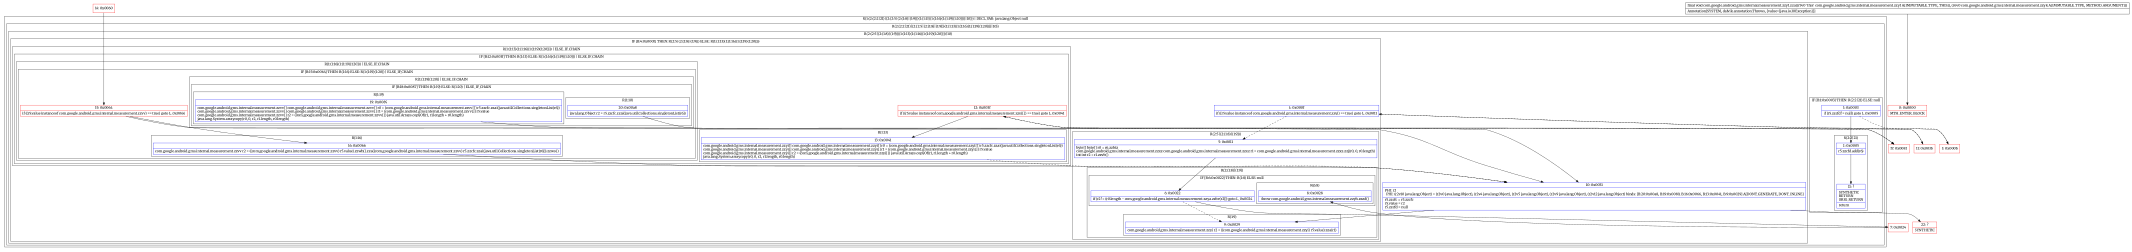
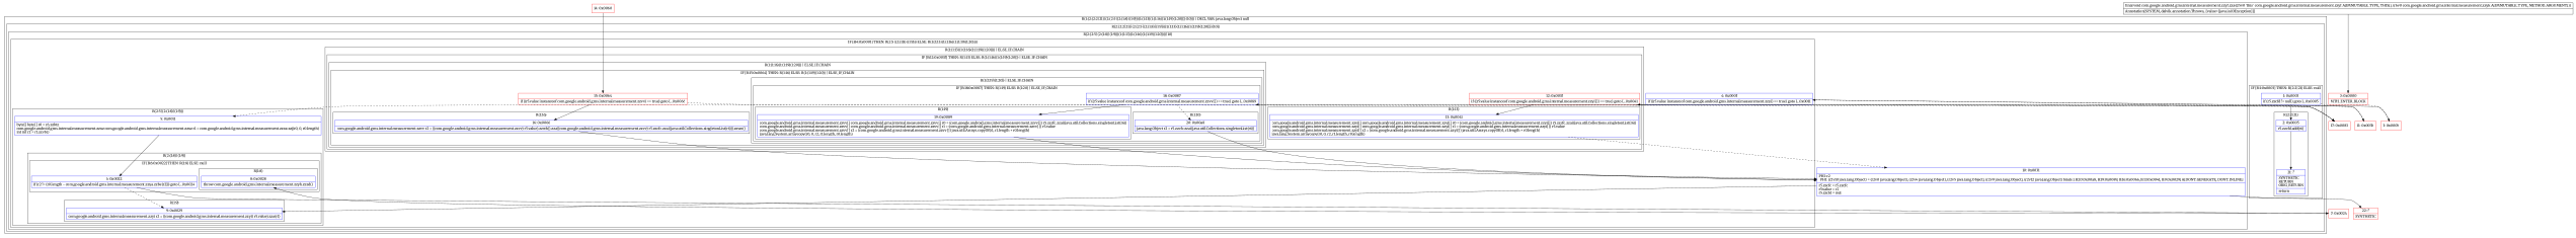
  digraph {
    fontname=Merriweather
    node [color=blue fontname=Merriweather shape=record]
    edge [fontname=Merriweather]
    n1 [label="{2\:\ 0x0005|r5.zzcfd.add(r6)\l}"]
    n2 [label="{21\:\ ?|SYNTHETIC\lRETURN\lORIG_RETURN\l|return\l}"]
    n3 [label="{1\:\ 0x0003|if (r5.zzcfd != null) goto L_0x0005\l}"]
    n4 [label="{8\:\ 0x0028|throw com.google.android.gms.internal.measurement.zzyh.zzzd()\l}"]
    n5 [label="{6\:\ 0x0022|if (r2 != (r0.length \- com.google.android.gms.internal.measurement.zzya.zzbe(r2))) goto L_0x0024\l}"]
    n6 [label="{9\:\ 0x0029|com.google.android.gms.internal.measurement.zzyi r2 = ((com.google.android.gms.internal.measurement.zzyi) r5.value).zza(r1)\l}"]
    n7 [label="{5\:\ 0x0011|byte[] byte[] r0 = r6.zzbtz\lcom.google.android.gms.internal.measurement.zzxz com.google.android.gms.internal.measurement.zzxz r1 = com.google.android.gms.internal.measurement.zzxz.zzj(r0, 0, r0.length)\lint int r2 = r1.zzvb()\l}"]
    n8 [label="{13\:\ 0x0041|com.google.android.gms.internal.measurement.zzyi[] com.google.android.gms.internal.measurement.zzyi[] r0 = (com.google.android.gms.internal.measurement.zzyi[]) r5.zzcfc.zzai(java.util.Collections.singletonList(r6))\lcom.google.android.gms.internal.measurement.zzyi[] com.google.android.gms.internal.measurement.zzyi[] r1 = (com.google.android.gms.internal.measurement.zzyi[]) r5.value\lcom.google.android.gms.internal.measurement.zzyi[] r2 = (com.google.android.gms.internal.measurement.zzyi[]) java.util.Arrays.copyOf(r1, r1.length + r0.length)\ljava.lang.System.arraycopy(r0, 0, r2, r1.length, r0.length)\l}"]
    n9 [label="{16\:\ 0x0066|com.google.android.gms.internal.measurement.zzvv r2 = ((com.google.android.gms.internal.measurement.zzvv) r5.value).zzwh().zza((com.google.android.gms.internal.measurement.zzvv) r5.zzcfc.zzai(java.util.Collections.singletonList(r6))).zzwo()\l}"]
    n10 [label="{19\:\ 0x0089|com.google.android.gms.internal.measurement.zzvv[] com.google.android.gms.internal.measurement.zzvv[] r0 = (com.google.android.gms.internal.measurement.zzvv[]) r5.zzcfc.zzai(java.util.Collections.singletonList(r6))\lcom.google.android.gms.internal.measurement.zzvv[] com.google.android.gms.internal.measurement.zzvv[] r1 = (com.google.android.gms.internal.measurement.zzvv[]) r5.value\lcom.google.android.gms.internal.measurement.zzvv[] r2 = (com.google.android.gms.internal.measurement.zzvv[]) java.util.Arrays.copyOf(r1, r1.length + r0.length)\ljava.lang.System.arraycopy(r0, 0, r2, r1.length, r0.length)\l}"]
    n11 [label="{20\:\ 0x00a8|java.lang.Object r2 = r5.zzcfc.zzai(java.util.Collections.singletonList(r6))\l}"]
+   n12 [label="{18\:\ 0x0087|if ((r5.value instanceof com.google.android.gms.internal.measurement.zzvv[]) == true) goto L_0x0089\l}"]
    n13 [color=red label="{15\:\ 0x0064|if ((r5.value instanceof com.google.android.gms.internal.measurement.zzvv) == true) goto L_0x0066\l}"]
    n14 [color=red label="{12\:\ 0x003f|if ((r5.value instanceof com.google.android.gms.internal.measurement.zzyi[]) == true) goto L_0x0041\l}"]
    n15 [label="{4\:\ 0x000f|if ((r5.value instanceof com.google.android.gms.internal.measurement.zzyi) == true) goto L_0x0011\l}"]
    n16 [label="{10\:\ 0x0031|PHI: r2 \l  PHI: (r2v10 java.lang.Object) = (r2v0 java.lang.Object), (r2v4 java.lang.Object), (r2v5 java.lang.Object), (r2v9 java.lang.Object), (r2v12 java.lang.Object) binds: [B:20:0x00a8, B:19:0x0089, B:16:0x0066, B:13:0x0041, B:9:0x0029] A[DONT_GENERATE, DONT_INLINE]\l|r5.zzcfc = r5.zzcfc\lr5.value = r2\lr5.zzcfd = null\l}"]
    n17 [color=red label="{3\:\ 0x000b}"]
    n18 [color=red label="{7\:\ 0x0024}"]
    n19 [color=red label="{17\:\ 0x0083}"]
    n20 [color=red label="{11\:\ 0x003b}"]
    n21 [color=red label="{22\:\ ?|SYNTHETIC\l}"]
    n22 [color=red label="{14\:\ 0x0060}"]
    n23 [color=red label="{0\:\ 0x0000|MTH_ENTER_BLOCK\l}"]
    n24 [label="{final void com.google.android.gms.internal.measurement.zzyf.zza((r5v0 'this' com.google.android.gms.internal.measurement.zzyf A[IMMUTABLE_TYPE, THIS]), (r6v0 com.google.android.gms.internal.measurement.zzyk A[IMMUTABLE_TYPE, METHOD_ARGUMENT]))  | Annotation[SYSTEM, dalvik.annotation.Throws, \{value=[java.io.IOException]\}]\l}" color=""]
    subgraph cluster_1 {
      label="R(1:(2:(2:2|21)|(2:(2:5|(2:(1:8)|(1:9)))(1:(1:13)(1:(1:16)(1:(1:19)(1:20))))|10))) | DECL_VAR: java.lang.Object null\l"
      subgraph cluster_2 {
        label="R(2:(2:2|21)|(2:(2:5|(2:(1:8)|(1:9)))(1:(1:13)(1:(1:16)(1:(1:19)(1:20))))|10))"
        subgraph cluster_3 {
          label="IF [B:1:0x0003] THEN: R(2:2|21) ELSE: null"
          n3
          subgraph cluster_4 {
            label="R(2:2|21)"
            n1
            n2
          }
        }
        subgraph cluster_5 {
          label="R(2:(2:5|(2:(1:8)|(1:9)))(1:(1:13)(1:(1:16)(1:(1:19)(1:20))))|10)"
          n16
          subgraph cluster_6 {
            label="IF [B:4:0x000f] THEN: R(2:5|(2:(1:8)|(1:9))) ELSE: R(1:(1:13)(1:(1:16)(1:(1:19)(1:20))))"
            n15
            subgraph cluster_7 {
              label="R(2:5|(2:(1:8)|(1:9)))"
              n7
              subgraph cluster_8 {
                label="R(2:(1:8)|(1:9))"
                subgraph cluster_9 {
                  label="IF [B:6:0x0022] THEN: R(1:8) ELSE: null"
                  n5
                  subgraph cluster_10 {
-                   label="R(6:8)"
+                   label="R(1:8)"
                    n4
                  }
                }
                subgraph cluster_11 {
                  label="R(1:9)"
                  n6
                }
              }
            }
            subgraph cluster_12 {
              label="R(1:(1:13)(1:(1:16)(1:(1:19)(1:20)))) | ELSE_IF_CHAIN\l"
              subgraph cluster_13 {
                label="IF [B:12:0x003f] THEN: R(1:13) ELSE: R(1:(1:16)(1:(1:19)(1:20))) | ELSE_IF_CHAIN\l"
                n14
                subgraph cluster_14 {
                  label="R(1:13)"
                  n8
                }
                subgraph cluster_15 {
                  label="R(1:(1:16)(1:(1:19)(1:20))) | ELSE_IF_CHAIN\l"
                  subgraph cluster_16 {
                    label="IF [B:15:0x0064] THEN: R(1:16) ELSE: R(1:(1:19)(1:20)) | ELSE_IF_CHAIN\l"
                    n13
                    subgraph cluster_17 {
                      label="R(1:16)"
                      n9
                    }
                    subgraph cluster_18 {
                      label="R(1:(1:19)(1:20)) | ELSE_IF_CHAIN\l"
                      subgraph cluster_19 {
                        label="IF [B:18:0x0087] THEN: R(1:19) ELSE: R(1:20) | ELSE_IF_CHAIN\l"
+                       n12
                        subgraph cluster_20 {
                          label="R(1:19)"
                          n10
                        }
                        subgraph cluster_21 {
                          label="R(1:10)"
                          n11
                        }
                      }
                    }
                  }
                }
              }
            }
          }
        }
      }
    }
    n1 -> n2
    n3 -> n1
    n3 -> n17 [style=dashed]
    n5 -> n6 [style=dashed]
    n5 -> n18
    n7 -> n5
    n8 -> n16 [style=dashed]
    n9 -> n16
    n10 -> n16
    n11 -> n16
+   n12 -> n10
+   n12 -> n11 [style=dashed]
    n13 -> n9
-   n13 -> n19 [style=solid]
+   n13 -> n19 [style=dashed]
    n14 -> n8
    n14 -> n19 [style=dashed]
    n15 -> n7 [style=dashed]
    n15 -> n20 [style=dashed]
    n16 -> n6
    n16 -> n21
    n17 -> n15
    n18 -> n4
+   n19 -> n12
    n20 -> n14
    n22 -> n13
    n24 -> n23
  }
